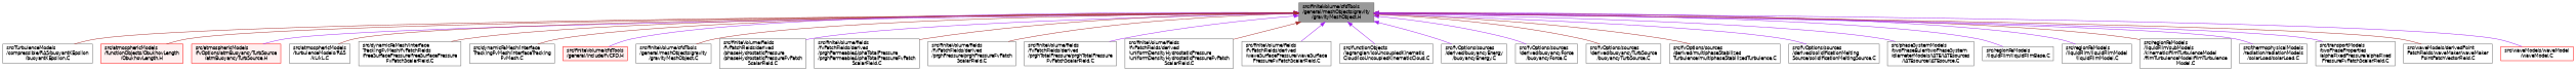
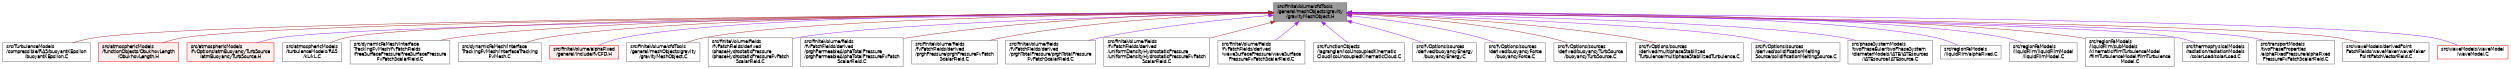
  digraph {
    node [color=grey40 fillcolor=white fontname=Helvetica fontsize=10 shape=box style=filled]
    edge [color=purple dir=back fontname=Helvetica fontsize=10 labelfontname=Helvetica labelfontsize=10 style=solid]
    n1 [color=gray40 fillcolor=grey60 fontcolor=black height=0.2 label="src/finiteVolume/cfdTools\l/general/meshObjects/gravity\l/gravityMeshObject.H" width=0.4]
    n2 [height=0.2 label="src/TurbulenceModels\l/compressible/RAS/buoyantKEpsilon\l/buoyantKEpsilon.C" width=0.4]
    n3 [color=red fillcolor="#FFF0F0" height=0.2 label="src/atmosphericModels\l/functionObjects/ObukhovLength\l/ObukhovLength.H" width=0.4]
    n4 [color=red fillcolor="#FFF0F0" height=0.2 label="src/atmosphericModels\l/fvOptions/atmBuoyancyTurbSource\l/atmBuoyancyTurbSource.H" width=0.4]
    n5 [height=0.2 label="src/atmosphericModels\l/turbulenceModels/RAS\l/kL/kL.C" width=0.4]
    n6 [height=0.2 label="src/dynamicFaMesh/interface\lTrackingFvMesh/fvPatchFields\l/freeSurfacePressure/freeSurfacePressure\lFvPatchScalarField.C" width=0.4]
    n7 [height=0.2 label="src/dynamicFaMesh/interface\lTrackingFvMesh/interfaceTracking\lFvMesh.C" width=0.4]
-   n8 [color=red fillcolor="#FFF0F0" height=0.2 label="src/finiteVolume/cfdTools\l/general/include/fvCFD.H" width=0.4]
+   n8 [color=red fillcolor="#FFF0F0" height=0.2 label="src/finiteVolume/alphaFixed\l/general/include/fvCFD.H" width=0.4]
    n9 [height=0.2 label="src/finiteVolume/cfdTools\l/general/meshObjects/gravity\l/gravityMeshObject.C" width=0.4]
    n10 [height=0.2 label="src/finiteVolume/fields\l/fvPatchFields/derived\l/phaseHydrostaticPressure\l/phaseHydrostaticPressureFvPatch\lScalarField.C" width=0.4]
    n11 [height=0.2 label="src/finiteVolume/fields\l/fvPatchFields/derived\l/prghPermeableAlphaTotalPressure\l/prghPermeableAlphaTotalPressureFvPatch\lScalarField.C" width=0.4]
    n12 [height=0.2 label="src/finiteVolume/fields\l/fvPatchFields/derived\l/prghPressure/prghPressureFvPatch\lScalarField.C" width=0.4]
    n13 [height=0.2 label="src/finiteVolume/fields\l/fvPatchFields/derived\l/prghTotalPressure/prghTotalPressure\lFvPatchScalarField.C" width=0.4]
    n14 [height=0.2 label="src/finiteVolume/fields\l/fvPatchFields/derived\l/uniformDensityHydrostaticPressure\l/uniformDensityHydrostaticPressureFvPatch\lScalarField.C" width=0.4]
    n15 [height=0.2 label="src/finiteVolume/fields\l/fvPatchFields/derived\l/waveSurfacePressure/waveSurface\lPressureFvPatchScalarField.C" width=0.4]
    n16 [height=0.2 label="src/functionObjects\l/lagrangian/icoUncoupledKinematic\lCloud/icoUncoupledKinematicCloud.C" width=0.4]
    n17 [height=0.2 label="src/fvOptions/sources\l/derived/buoyancyEnergy\l/buoyancyEnergy.C" width=0.4]
    n18 [height=0.2 label="src/fvOptions/sources\l/derived/buoyancyForce\l/buoyancyForce.C" width=0.4]
    n19 [height=0.2 label="src/fvOptions/sources\l/derived/buoyancyTurbSource\l/buoyancyTurbSource.C" width=0.4]
    n20 [height=0.2 label="src/fvOptions/sources\l/derived/multiphaseStabilized\lTurbulence/multiphaseStabilizedTurbulence.C" width=0.4]
    n21 [height=0.2 label="src/fvOptions/sources\l/derived/solidificationMelting\lSource/solidificationMeltingSource.C" width=0.4]
    n22 [height=0.2 label="src/phaseSystemModels\l/twoPhaseEuler/twoPhaseSystem\l/diameterModels/IATE/IATEsources\l/IATEsource/IATEsource.C" width=0.4]
-   n23 [height=0.2 label="src/regionFaModels\l/liquidFilm/liquidFilmBase.C" width=0.4]
+   n23 [height=0.2 label="src/regionFaModels\l/liquidFilm/alphaFixed.C" width=0.4]
    n24 [height=0.2 label="src/regionFaModels\l/liquidFilm/liquidFilmModel\l/liquidFilmModel.C" width=0.4]
    n25 [height=0.2 label="src/regionFaModels\l/liquidFilm/subModels\l/kinematic/filmTurbulenceModel\l/filmTurbulenceModel/filmTurbulence\lModel.C" width=0.4]
    n26 [height=0.2 label="src/thermophysicalModels\l/radiation/radiationModels\l/solarLoad/solarLoad.C" width=0.4]
    n27 [height=0.2 label="src/transportModels\l/twoPhaseProperties\l/alphaFixedPressure/alphaFixed\lPressureFvPatchScalarField.C" width=0.4]
    n28 [height=0.2 label="src/waveModels/derivedPoint\lPatchFields/waveMaker/waveMaker\lPointPatchVectorField.C" width=0.4]
    n29 [color=red height=0.2 label="src/waveModels/waveModel\l/waveModel.C" width=0.4]
    n1 -> n2 [color=brown]
    n1 -> n3 [color=brown]
    n1 -> n4
    n1 -> n5 [color=brown]
    n1 -> n6 [color=brown]
    n1 -> n7 [color=brown]
    n1 -> n8
    n1 -> n9 [color=brown]
    n1 -> n10
    n1 -> n11 [color=brown]
    n1 -> n12 [color=brown]
    n1 -> n13
    n1 -> n14 [color=brown]
    n1 -> n15
    n1 -> n16
    n1 -> n17
    n1 -> n18
    n1 -> n19 [color=brown]
    n1 -> n20 [color=brown]
    n1 -> n21
    n1 -> n22
    n1 -> n23
    n1 -> n24
    n1 -> n25 [color=brown]
    n1 -> n26
    n1 -> n27
    n1 -> n28 [color=brown]
    n1 -> n29
  }
